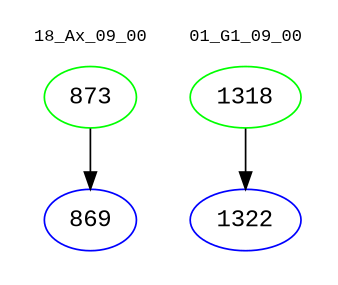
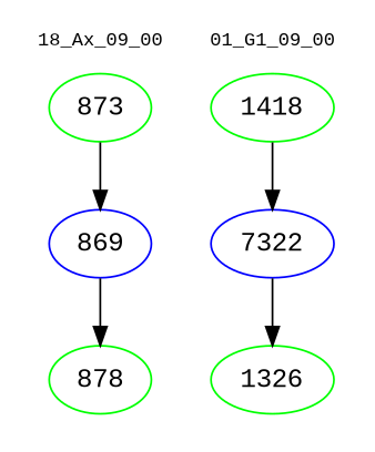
  digraph {
    fontname="Liberation Mono"
    node [color=green fontname="Liberation Mono"]
    edge [color=black fontname="Liberation Mono"]
    n1 [label=873]
    n2 [color=blue label=869]
-   n4 [label=1318]
-   n5 [color=blue label=1322]
+   n3 [label=878]
+   n4 [label=1418]
+   n5 [color=blue label=7322]
+   n6 [label=1326]
    subgraph cluster_1 {
      color=white
      fontsize=10
      label="18_Ax_09_00"
      n1
      n2
+     n3
    }
    subgraph cluster_2 {
      color=white
      fontsize=10
      label="01_G1_09_00"
      n4
      n5
+     n6
    }
    n1 -> n2
+   n2 -> n3
    n4 -> n5
+   n5 -> n6
  }
